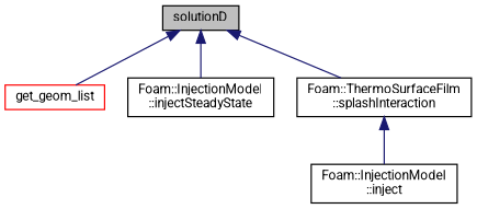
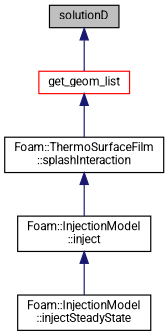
  digraph {
    fontname=Roboto
    rankdir=TB
    node [color=black fontname=Roboto fontsize=10 shape=record]
    edge [color=midnightblue dir=back fontname=Roboto fontsize=10 labelfontname=Helvetica labelfontsize=10 style=solid]
    n1 [fillcolor=grey75 fontcolor=black height=0.2 label=solutionD style=filled width=0.4]
    n2 [color=red height=0.2 label=get_geom_list width=0.4]
    n3 [height=0.2 label="Foam::InjectionModel\l::injectSteadyState" width=0.4]
    n4 [height=0.2 label="Foam::ThermoSurfaceFilm\l::splashInteraction" width=0.4]
    n5 [height=0.2 label="Foam::InjectionModel\l::inject" width=0.4]
    n1 -> n2
-   n1 -> n3
-   n1 -> n4
+   n5 -> n3
+   n2 -> n4
    n4 -> n5
  }
